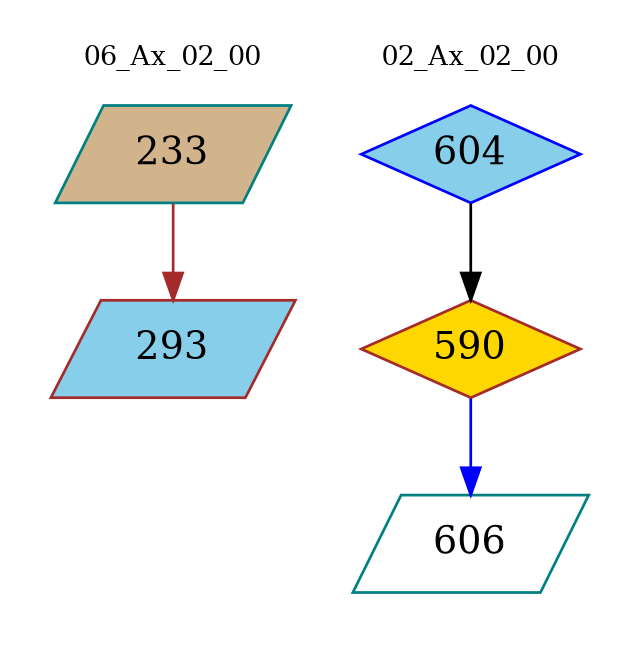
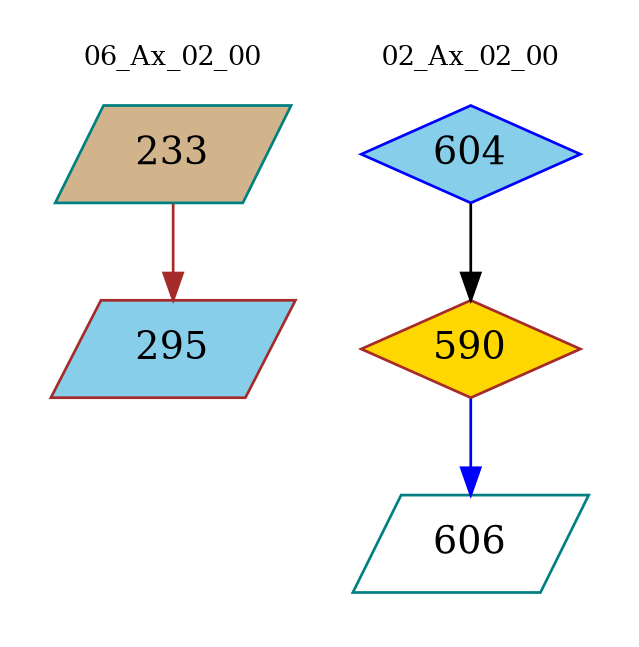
  digraph {
    node [color=teal fillcolor=skyblue shape=parallelogram style=filled]
    n1 [fillcolor=tan label=233]
-   n2 [color=brown label=293]
+   n2 [color=brown label=295]
    n3 [color=blue label=604 shape=diamond]
    n4 [color=brown fillcolor=gold label=590 shape=diamond]
    n5 [fillcolor=white label=606]
    subgraph cluster_1 {
      color=white
      fontsize=10
      label="06_Ax_02_00"
      n1
      n2
    }
    subgraph cluster_2 {
      color=white
      fontsize=10
      label="02_Ax_02_00"
      n3
      n4
      n5
    }
    n1 -> n2 [color=brown]
    n3 -> n4 [color=black]
    n4 -> n5 [color=blue]
  }
